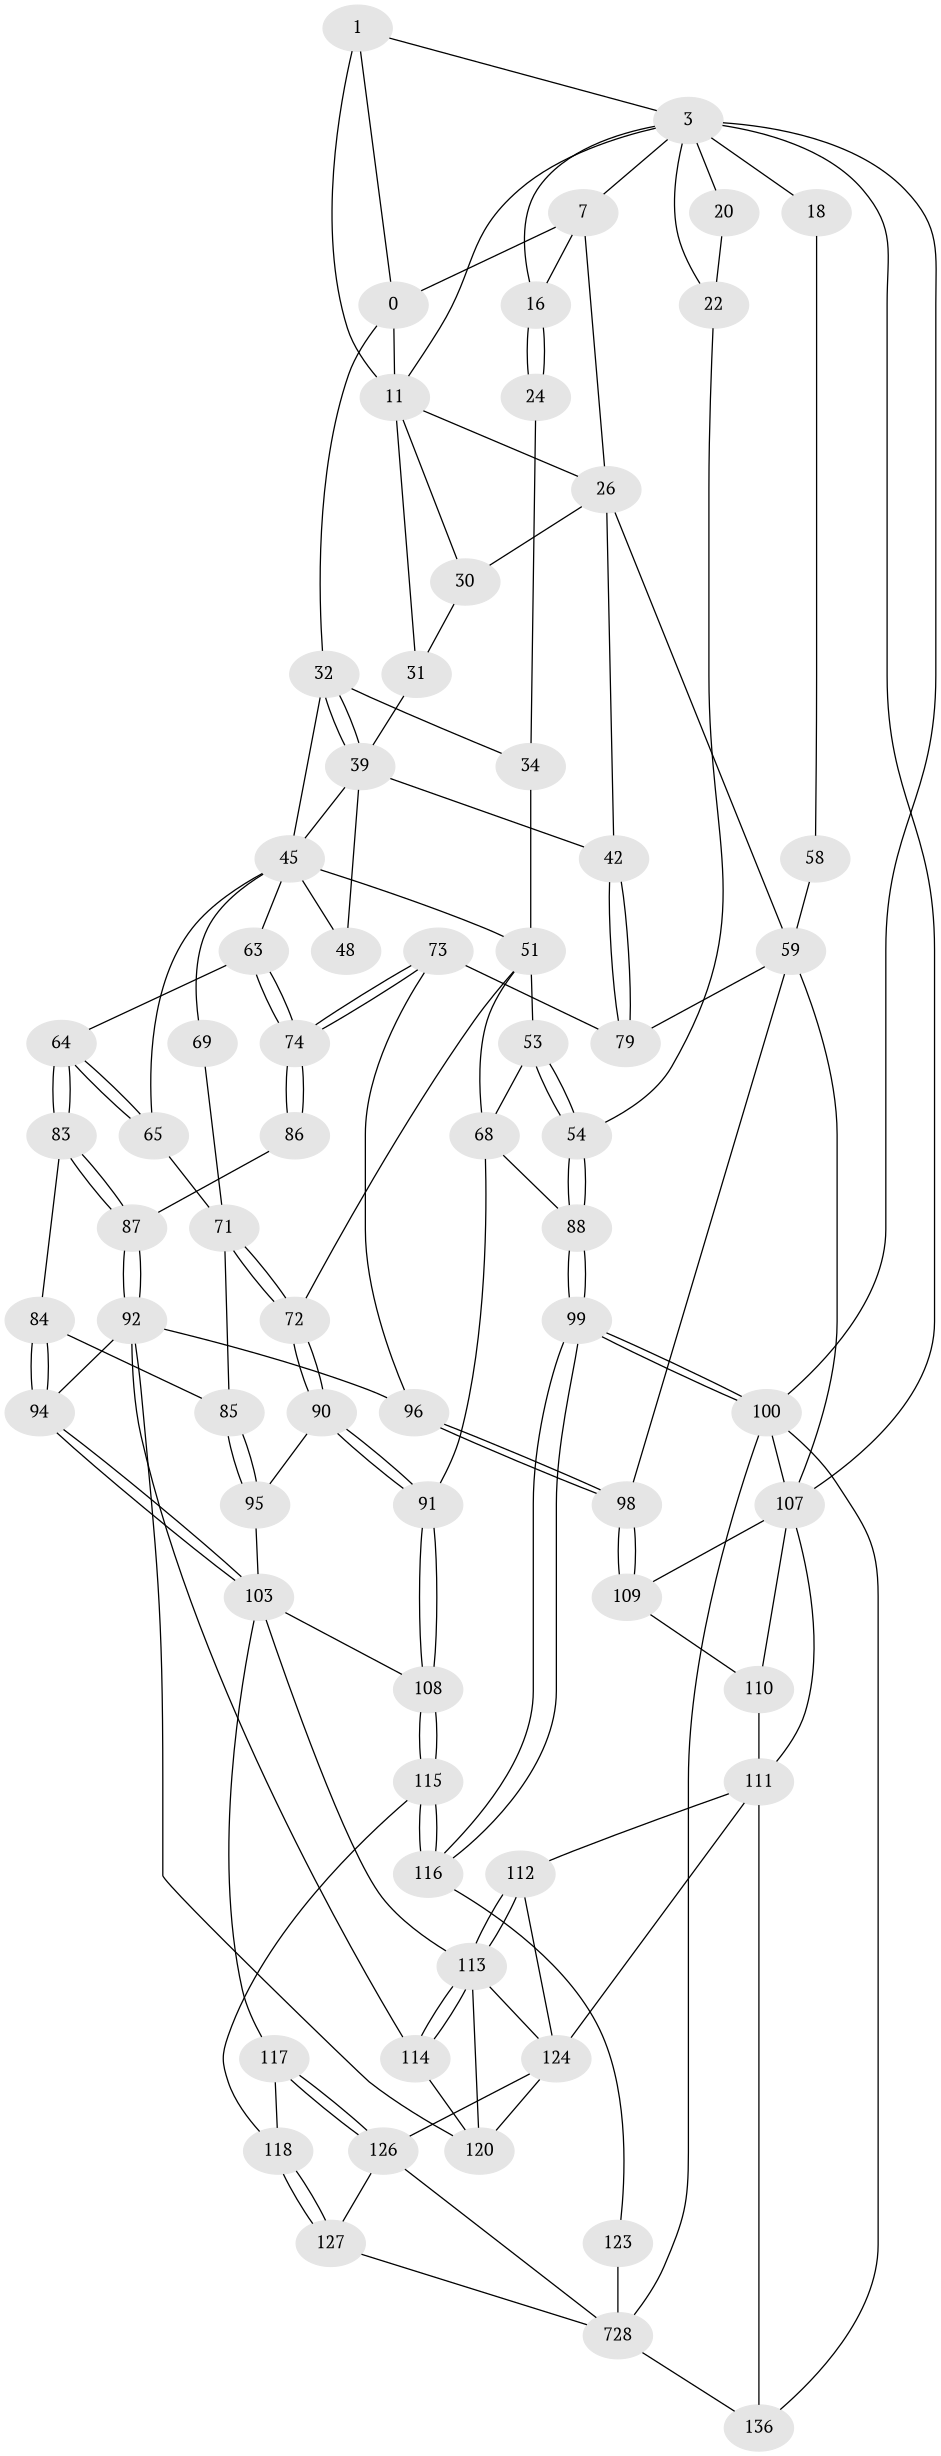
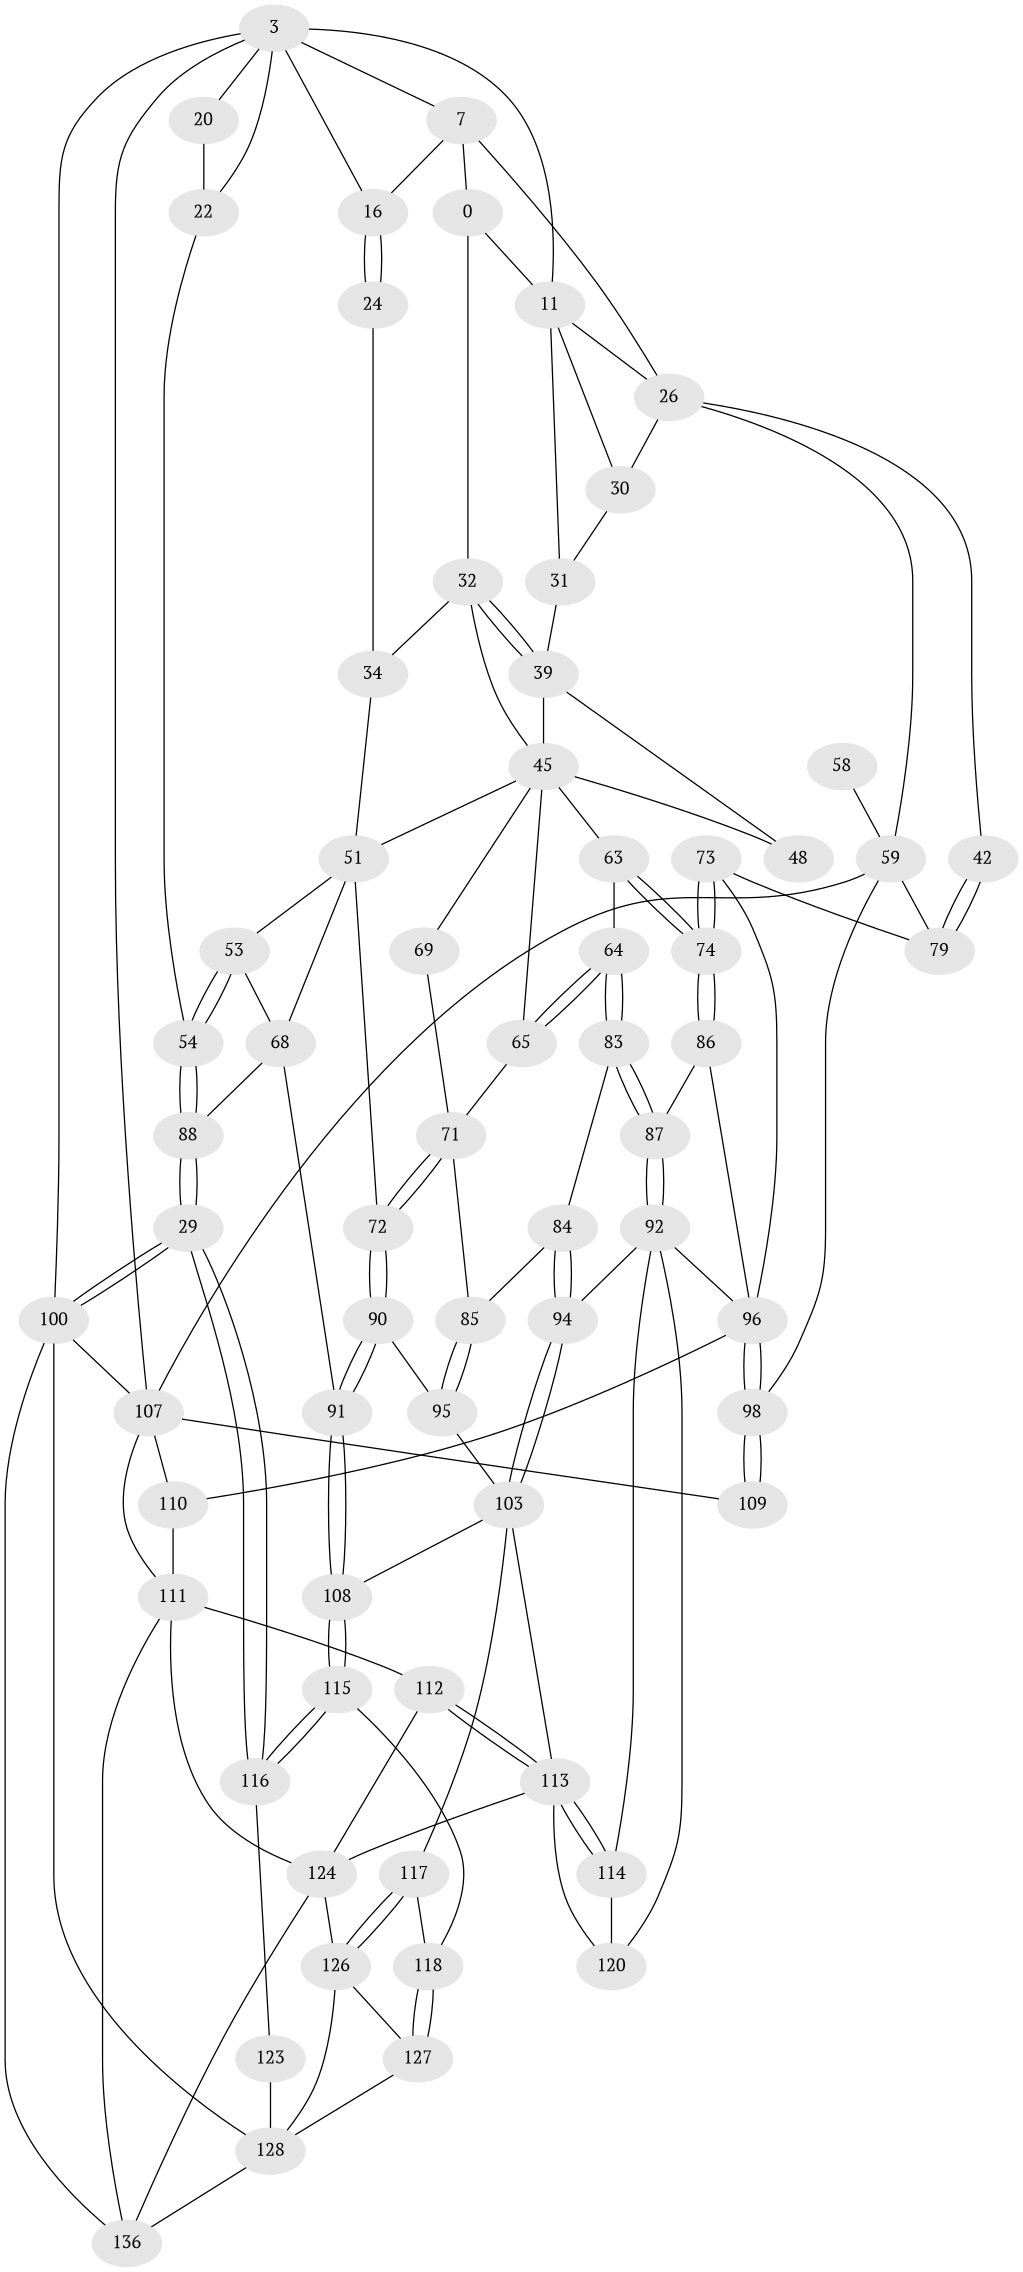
  graph {
    fontname="PT Serif"
    node [color=gray90 fontname="PT Serif" style=filled]
    edge [fontname="PT Serif"]
-   1 [super="+8+2"]
    3 [super="+14+4"]
    n3 [label=0 super="+29"]
    11 [super="+15+12"]
    7 [super="+10"]
    16
-   18 [super="+19"]
    20 [super="+21"]
    22 [super="+23+38"]
    100 [super="+101"]
    107 [super="+133"]
    32 [super="+33"]
    26 [super="+40"]
    30
    31 [super="+36"]
    24 [super="+25"]
    58
    54
-   128 [super="+129+135" label=728]
+   128 [super="+129+135"]
    136 [super="+138"]
    109
    110
    111 [super="+139"]
    34 [super="+35"]
    39 [super="+44"]
    45 [super="+46"]
    42 [super="+43"]
    59 [super="+77"]
    88
    51 [super="+52+62"]
    79
    98
    48 [super="+49"]
    63
    65 [super="+81"]
    69 [super="+75+70"]
    53
    68 [super="+89"]
    72
    73 [super="+80"]
    74
    96 [super="+97"]
    64
    71 [super="+76"]
    91
    90
-   99
+   99 [label=29]
    83
    86
    84
    87
    85
    108
    95
    94
    92 [super="+105+93"]
    n57 [label=103 super="+103"]
    114
    120
    116
    115
    113 [super="+121"]
    117
    123
    124 [super="+125+132"]
    118 [super="+119"]
    126 [super="+130"]
    112
    127
-   1 -- 3
-   1 -- n3
-   1 -- 11 [weight=2]
    3 -- 11
    3 -- 7
    3 -- 16
-   3 -- 18 [weight=2]
    3 -- 20
    3 -- 22
    3 -- 100
    3 -- 107
    n3 -- 11
    n3 -- 32
    11 -- 26
    11 -- 30
    11 -- 31 [weight=2]
    7 -- n3
    7 -- 16
    7 -- 26
    16 -- 24
    16 -- 24
-   18 -- 58
    20 -- 22 [weight=2]
    22 -- 54
    100 -- 107
    100 -- 128
    100 -- 136
    107 -- 109
    107 -- 110
    107 -- 111
    32 -- 34
    32 -- 39
    32 -- 39
    32 -- 45
    26 -- 30
    26 -- 42
    26 -- 59
    30 -- 31
    31 -- 39
    24 -- 34
    58 -- 59 [weight=2]
    54 -- 88
    54 -- 88
    128 -- 136
-   109 -- 110
+   96 -- 110
    110 -- 111
    111 -- 136
    111 -- 124
    111 -- 112
    34 -- 51
    39 -- 45 [weight=2]
-   39 -- 42
    39 -- 48
    45 -- 51
    45 -- 48 [weight=3]
    45 -- 63
    45 -- 65
    45 -- 69 [weight=2]
    42 -- 79
    42 -- 79
    59 -- 107
    59 -- 79
    59 -- 98
    88 -- 99
    88 -- 99
    51 -- 53
    51 -- 68
    51 -- 72
    98 -- 109
    98 -- 109
    63 -- 74
    63 -- 74
    63 -- 64
    65 -- 71
    69 -- 71 [weight=2]
    53 -- 54
    53 -- 54
    53 -- 68
    68 -- 88
    68 -- 91
    72 -- 90
    72 -- 90
    73 -- 79
    73 -- 74
    73 -- 74
    73 -- 96
    74 -- 86
    74 -- 86
    96 -- 98
    96 -- 98
    64 -- 65
    64 -- 65
    64 -- 83
    64 -- 83
    71 -- 72
    71 -- 72
    71 -- 85
    91 -- 108
    91 -- 108
    90 -- 91
    90 -- 91
    90 -- 95
    99 -- 100
    99 -- 100
    99 -- 116
    99 -- 116
    83 -- 84
    83 -- 87
    83 -- 87
+   86 -- 96
    86 -- 87
    84 -- 85
    84 -- 94
    84 -- 94
    87 -- 92
    87 -- 92
    85 -- 95
    85 -- 95
    108 -- 115
    108 -- 115
    95 -- n57
    94 -- n57
    94 -- n57
    92 -- 96
    92 -- 94
    92 -- 114
    92 -- 120
    n57 -- 108
    n57 -- 113
    n57 -- 117
    114 -- 120
    116 -- 123
    115 -- 116
    115 -- 116
    115 -- 118
    113 -- 114
    113 -- 114
    113 -- 120
    113 -- 124
    117 -- 118
    117 -- 126
    117 -- 126
    123 -- 128
-   124 -- 120
+   124 -- 136
    124 -- 126 [weight=2]
    118 -- 127
    118 -- 127
    126 -- 128
    126 -- 127
    112 -- 113
    112 -- 113
    112 -- 124
    127 -- 128
  }
